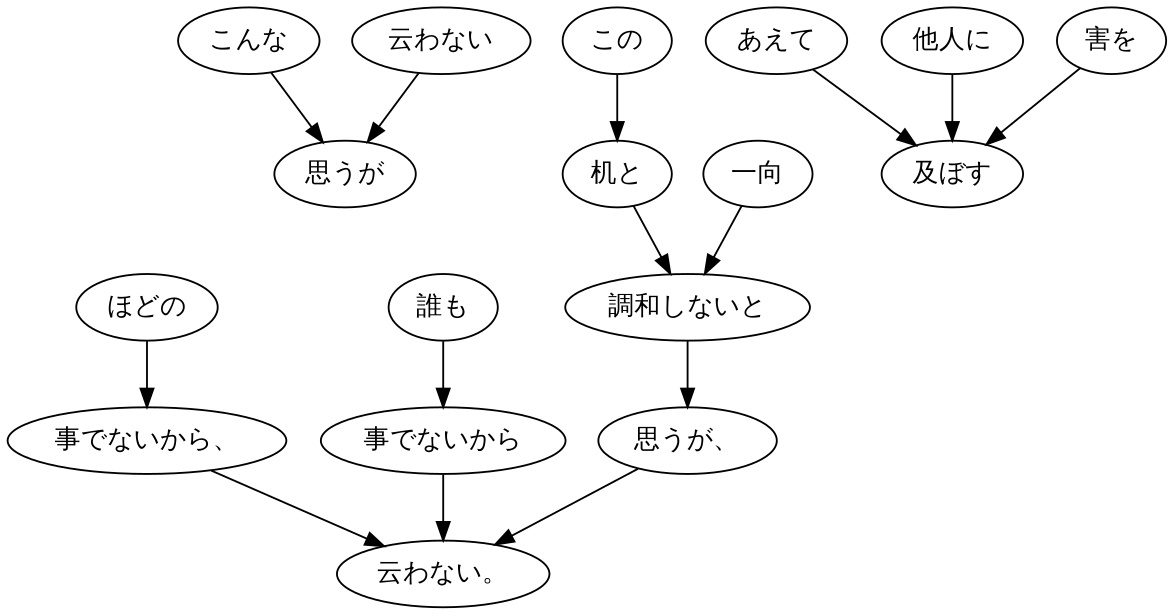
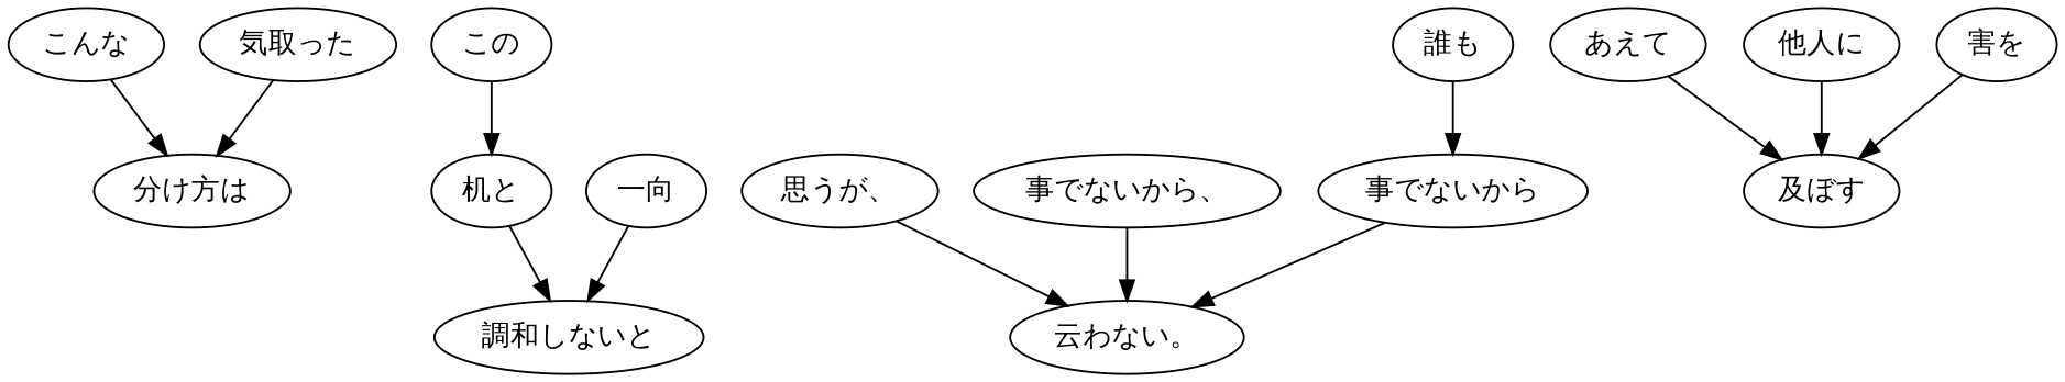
  digraph {
    fontname=Merriweather
    node [fontname=Merriweather]
    edge [fontname=Merriweather]
    n1 [label="こんな"]
-   n2 [label="思うが"]
-   n3 [label="云わない"]
+   n2 [label="分け方は"]
+   n3 [label="気取った"]
    n4 [label="調和しないと"]
    n5 [label="思うが、"]
    n6 [label="この"]
    n7 [label="机と"]
    n8 [label="一向"]
    n9 [label="云わない。"]
    n10 [label="あえて"]
    n11 [label="及ぼす"]
    n12 [label="他人に"]
    n13 [label="害を"]
-   n14 [label="ほどの"]
    n15 [label="事でないから、"]
    n16 [label="誰も"]
    n17 [label="事でないから"]
    n1 -> n2
    n3 -> n2
-   n4 -> n5
    n5 -> n9
    n6 -> n7
    n7 -> n4
    n8 -> n4
    n10 -> n11
    n12 -> n11
    n13 -> n11
-   n14 -> n15
    n15 -> n9
    n16 -> n17
    n17 -> n9
  }
